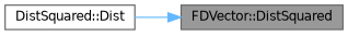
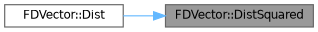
  digraph {
    rankdir=RL
    node [fontname=Helvetica fontsize=10 shape=box style=filled]
    n1 [color=gray40 fillcolor=grey60 fontcolor=black height=0.2 label="FDVector::DistSquared" width=0.4]
-   n2 [color=grey40 fillcolor=white height=0.2 label="DistSquared::Dist" width=0.4]
+   n2 [color=grey40 fillcolor=white height=0.2 label="FDVector::Dist" width=0.4]
    n1 -> n2 [color=steelblue1 dir=back fontname=Helvetica fontsize=10 labelfontname=Helvetica labelfontsize=10 style=solid]
  }
